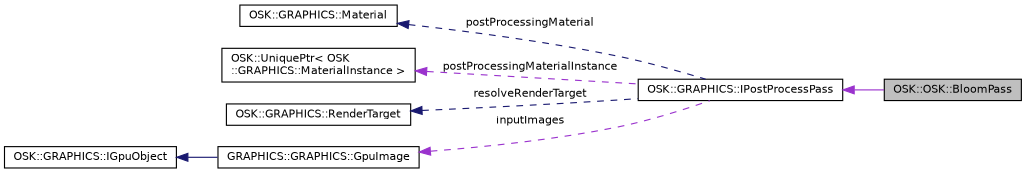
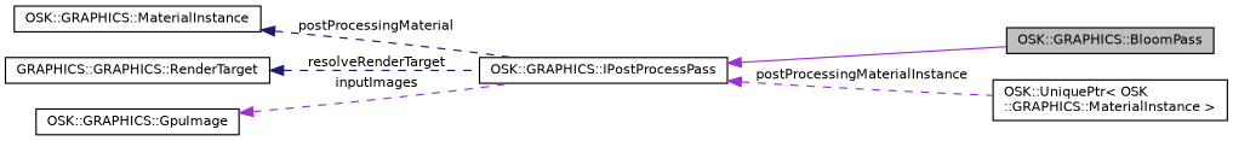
  digraph {
    rankdir=LR
    node [color=black fillcolor=white fontname=Helvetica fontsize=10 shape=record style=filled]
    edge [color=darkorchid3 dir=back fontname=Helvetica fontsize=10 labelfontname=Helvetica labelfontsize=10 style=dashed]
-   n1 [fillcolor=grey75 fontcolor=black height=0.2 label="OSK::OSK::BloomPass" width=0.4]
+   n1 [fillcolor=grey75 fontcolor=black height=0.2 label="OSK::GRAPHICS::BloomPass" width=0.4]
    n2 [height=0.2 label="OSK::GRAPHICS::IPostProcessPass" width=0.4]
-   n3 [height=0.2 label="OSK::GRAPHICS::Material" width=0.4]
+   n3 [height=0.2 label="OSK::GRAPHICS::MaterialInstance" width=0.4]
    n4 [height=0.2 label="OSK::UniquePtr\< OSK\l::GRAPHICS::MaterialInstance \>" width=0.4]
-   n5 [height=0.2 label="OSK::GRAPHICS::RenderTarget" width=0.4]
-   n6 [height=0.2 label="GRAPHICS::GRAPHICS::GpuImage" width=0.4]
-   n7 [height=0.2 label="OSK::GRAPHICS::IGpuObject" width=0.4]
+   n5 [height=0.2 label="GRAPHICS::GRAPHICS::RenderTarget" width=0.4]
+   n6 [height=0.2 label="OSK::GRAPHICS::GpuImage" width=0.4]
    n2 -> n1 [style=solid]
    n3 -> n2 [color=midnightblue label=" postProcessingMaterial"]
-   n4 -> n2 [label=" postProcessingMaterialInstance"]
+   n2 -> n4 [label=" postProcessingMaterialInstance"]
    n5 -> n2 [color=midnightblue label=" resolveRenderTarget"]
    n6 -> n2 [label=" inputImages"]
-   n7 -> n6 [color=midnightblue style=solid]
  }
